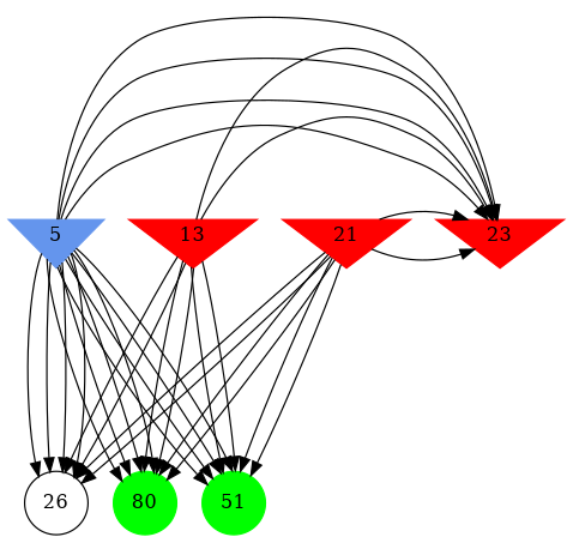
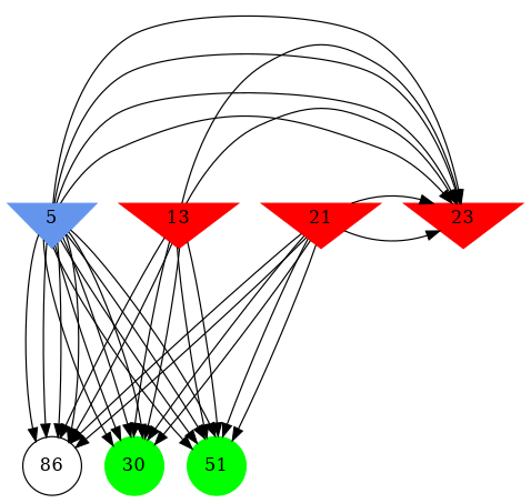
  digraph {
    ranksep=2.0
    node [color=red shape=invtriangle style=filled]
    5 [color=cornflowerblue]
    13
    21
    23
-   26 [color=black shape=circle style=""]
-   30 [color=green shape=circle label=80]
+   26 [color=black shape=circle label=86 style=""]
+   30 [color=green shape=circle]
    n7 [color=green label=51 shape=circle]
    subgraph sub_1 {
      rank=same
      5
      13
      21
      23
    }
    subgraph sub_2 {
      rank=same
      26
    }
    subgraph sub_3 {
      rank=same
      30
      n7
    }
    5 -> 23
    5 -> 23
    5 -> 23
    5 -> 23
    5 -> 26
    5 -> 26
    5 -> 26
    5 -> 26
    5 -> 30
    5 -> 30
    5 -> 30
    5 -> 30
    5 -> n7
    5 -> n7
    5 -> n7
    5 -> n7
    13 -> 23
    13 -> 23
    13 -> 26
    13 -> 26
    13 -> 30
    13 -> 30
    13 -> n7
    13 -> n7
    21 -> 23
    21 -> 23
    21 -> 26
    21 -> 26
    21 -> 30
    21 -> 30
    21 -> n7
    21 -> n7
  }
